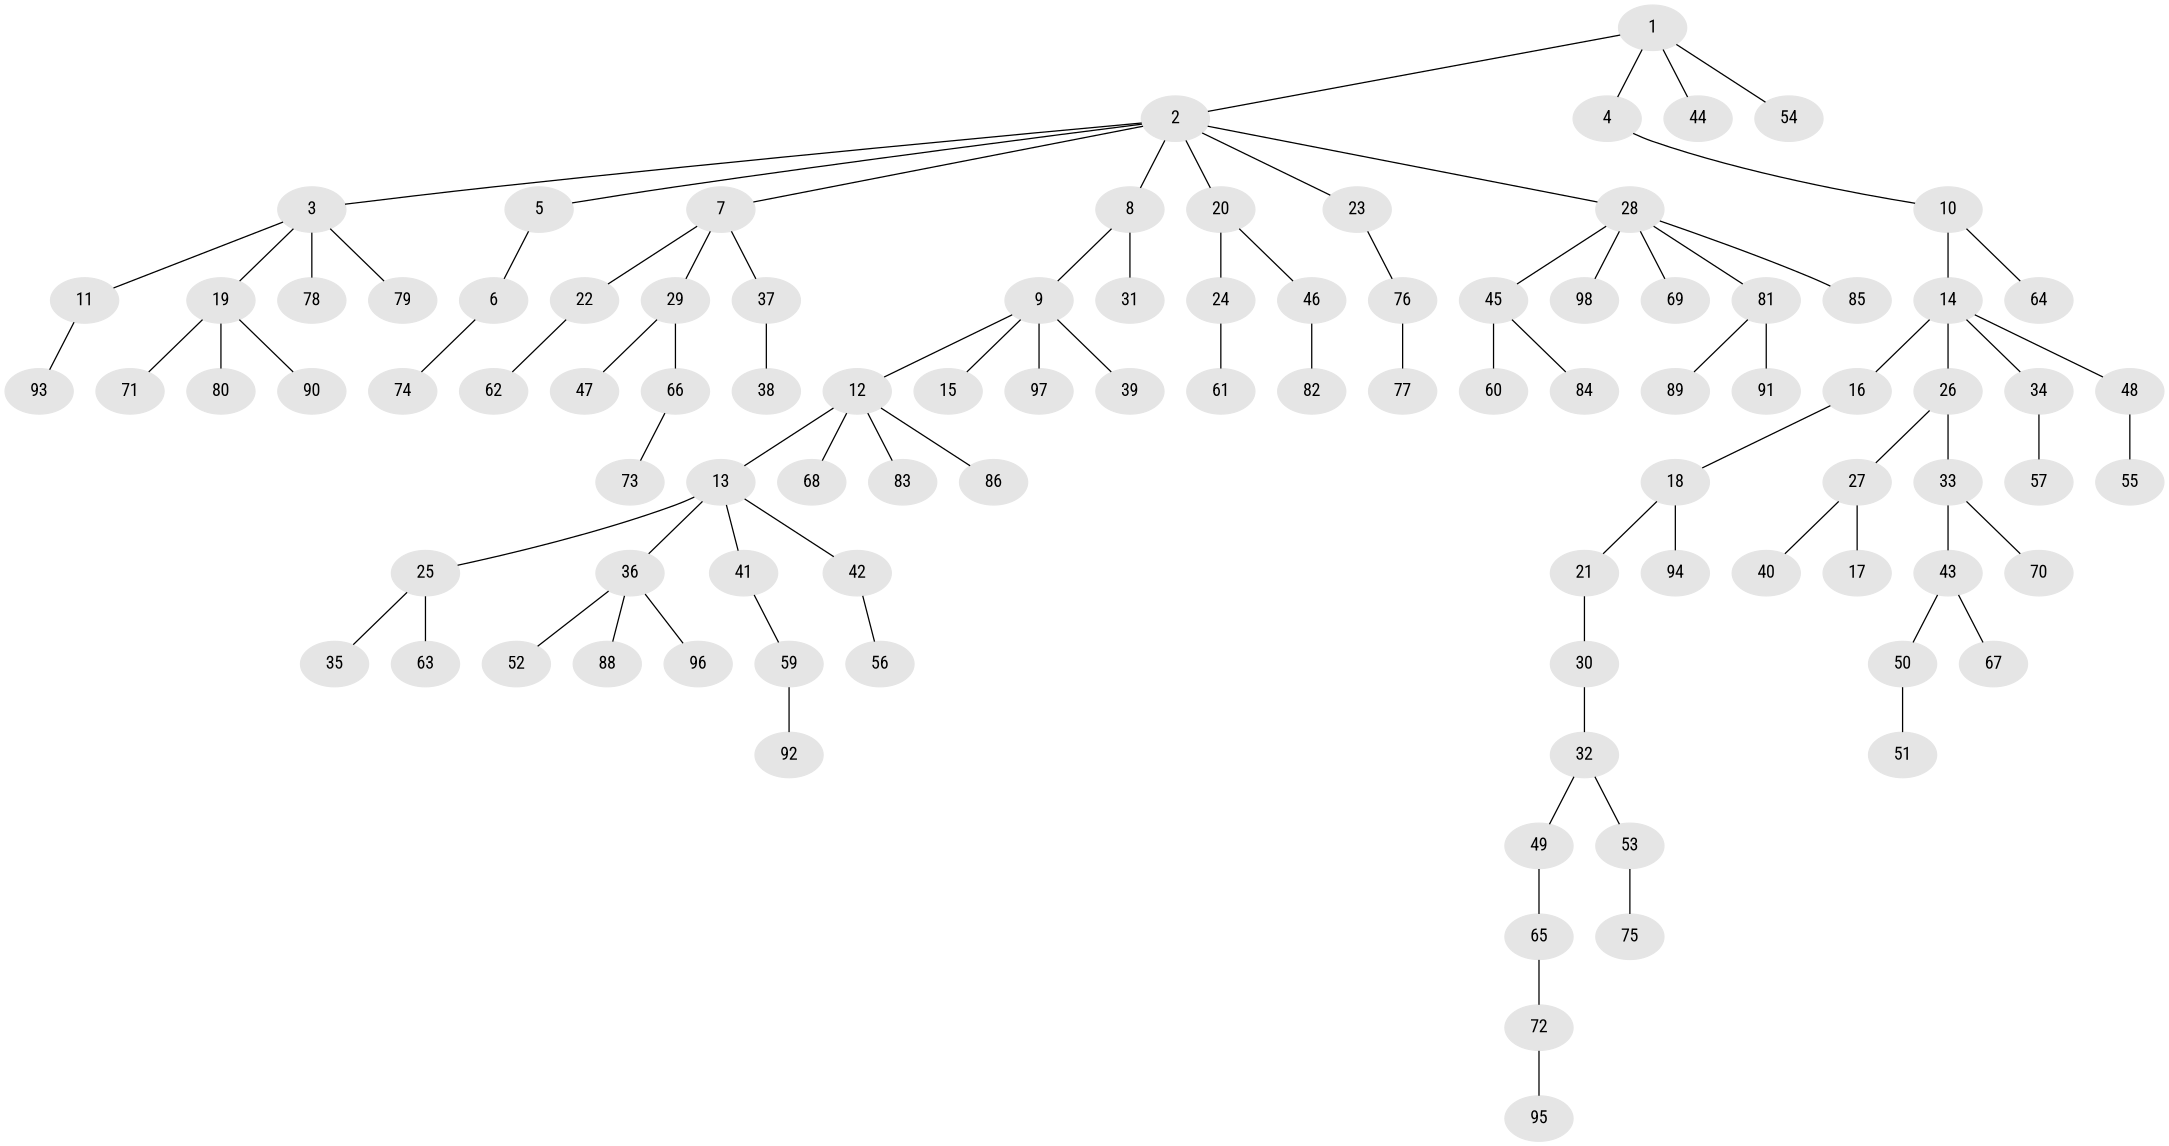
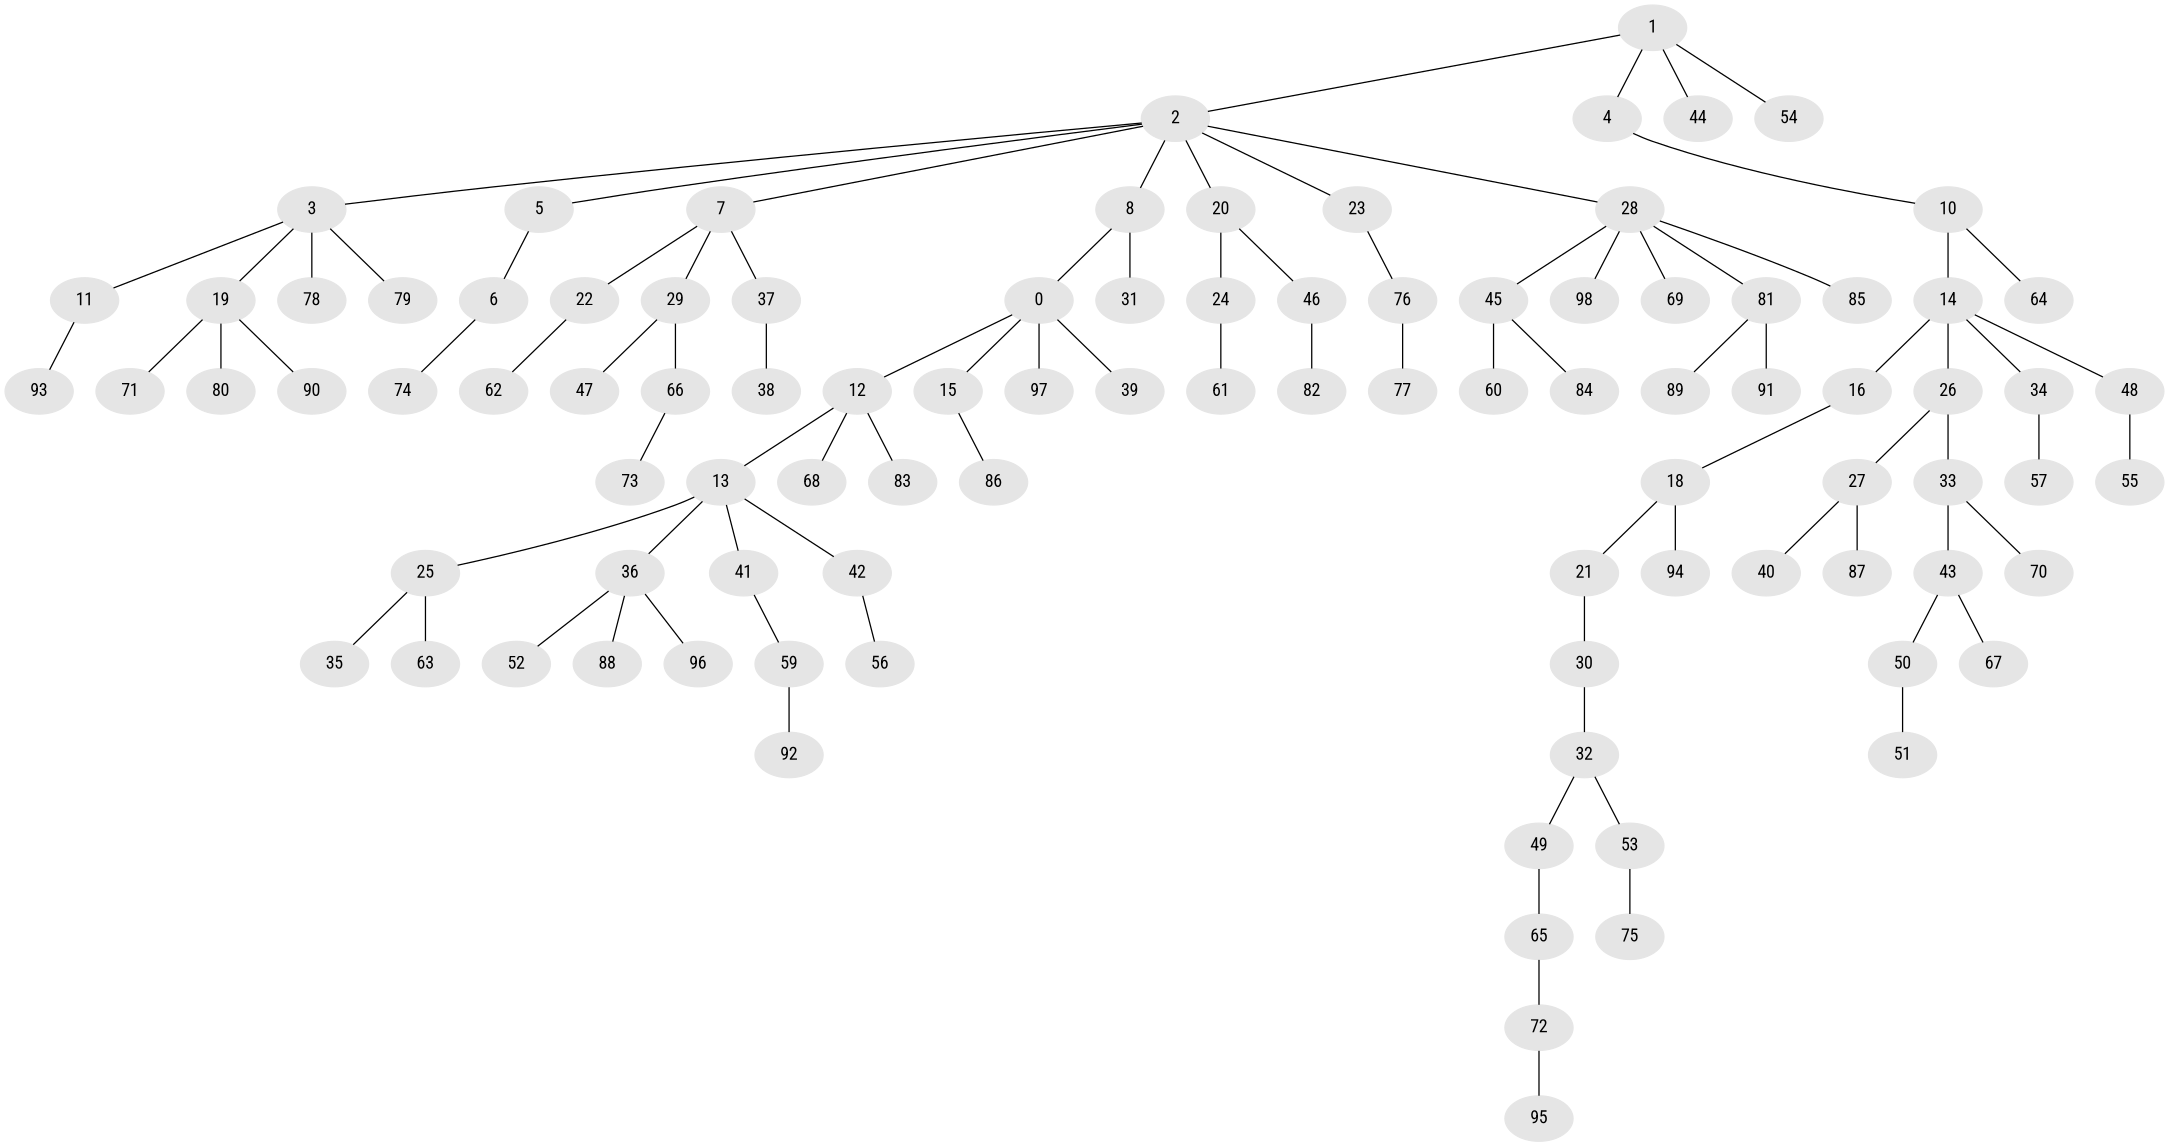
  graph {
    fontname="Roboto Condensed"
    node [color=gray90 fontname="Roboto Condensed" style=filled]
    edge [fontname="Roboto Condensed"]
    1
    2
    4
    44
    54
    3
    5
    7
    8
    20
    23
    28
    10
    11
    19
    78
    79
    6
    22
    29
    37
-   9
+   9 [label=0]
    31
    24
    46
    76
    45
    n28 [label=98]
    69
    81
    85
    93
    71
    80
    90
    14
    64
    74
    62
    47
    66
    38
    12
    15
    n45 [label=97]
    39
    13
    68
    83
    86
    16
    26
    34
    48
    25
    36
    41
    42
    35
    63
    52
    88
    96
    59
    56
    18
    27
    33
    57
    55
    21
    94
    30
    61
    82
    32
    77
    40
-   87 [label=17]
+   87
    43
    70
    60
    84
    89
    91
    73
    49
    53
    65
    75
    50
    67
    92
    51
    72
    95
    1 -- 2
    1 -- 4
    1 -- 44
    1 -- 54
    2 -- 3
    2 -- 5
    2 -- 7
    2 -- 8
    2 -- 20
    2 -- 23
    2 -- 28
    4 -- 10
    3 -- 11
    3 -- 19
    3 -- 78
    3 -- 79
    5 -- 6
    7 -- 22
    7 -- 29
    7 -- 37
    8 -- 9
    8 -- 31
    20 -- 24
    20 -- 46
    23 -- 76
    28 -- 45
    28 -- n28
    28 -- 69
    28 -- 81
    28 -- 85
    10 -- 14
    10 -- 64
    11 -- 93
    19 -- 71
    19 -- 80
    19 -- 90
    6 -- 74
    22 -- 62
    29 -- 47
    29 -- 66
    37 -- 38
    9 -- 12
    9 -- 15
    9 -- n45
    9 -- 39
    24 -- 61
    46 -- 82
    76 -- 77
    45 -- 60
    45 -- 84
    81 -- 89
    81 -- 91
    14 -- 16
    14 -- 26
    14 -- 34
    14 -- 48
    66 -- 73
    12 -- 13
    12 -- 68
    12 -- 83
-   12 -- 86
+   15 -- 86
    13 -- 25
    13 -- 36
    13 -- 41
    13 -- 42
    16 -- 18
    26 -- 27
    26 -- 33
    34 -- 57
    48 -- 55
    25 -- 35
    25 -- 63
    36 -- 52
    36 -- 88
    36 -- 96
    41 -- 59
    42 -- 56
    59 -- 92
    18 -- 21
    18 -- 94
    27 -- 40
    27 -- 87
    33 -- 43
    33 -- 70
    21 -- 30
    30 -- 32
    32 -- 49
    32 -- 53
    43 -- 50
    43 -- 67
    49 -- 65
    53 -- 75
    65 -- 72
    50 -- 51
    72 -- 95
  }
